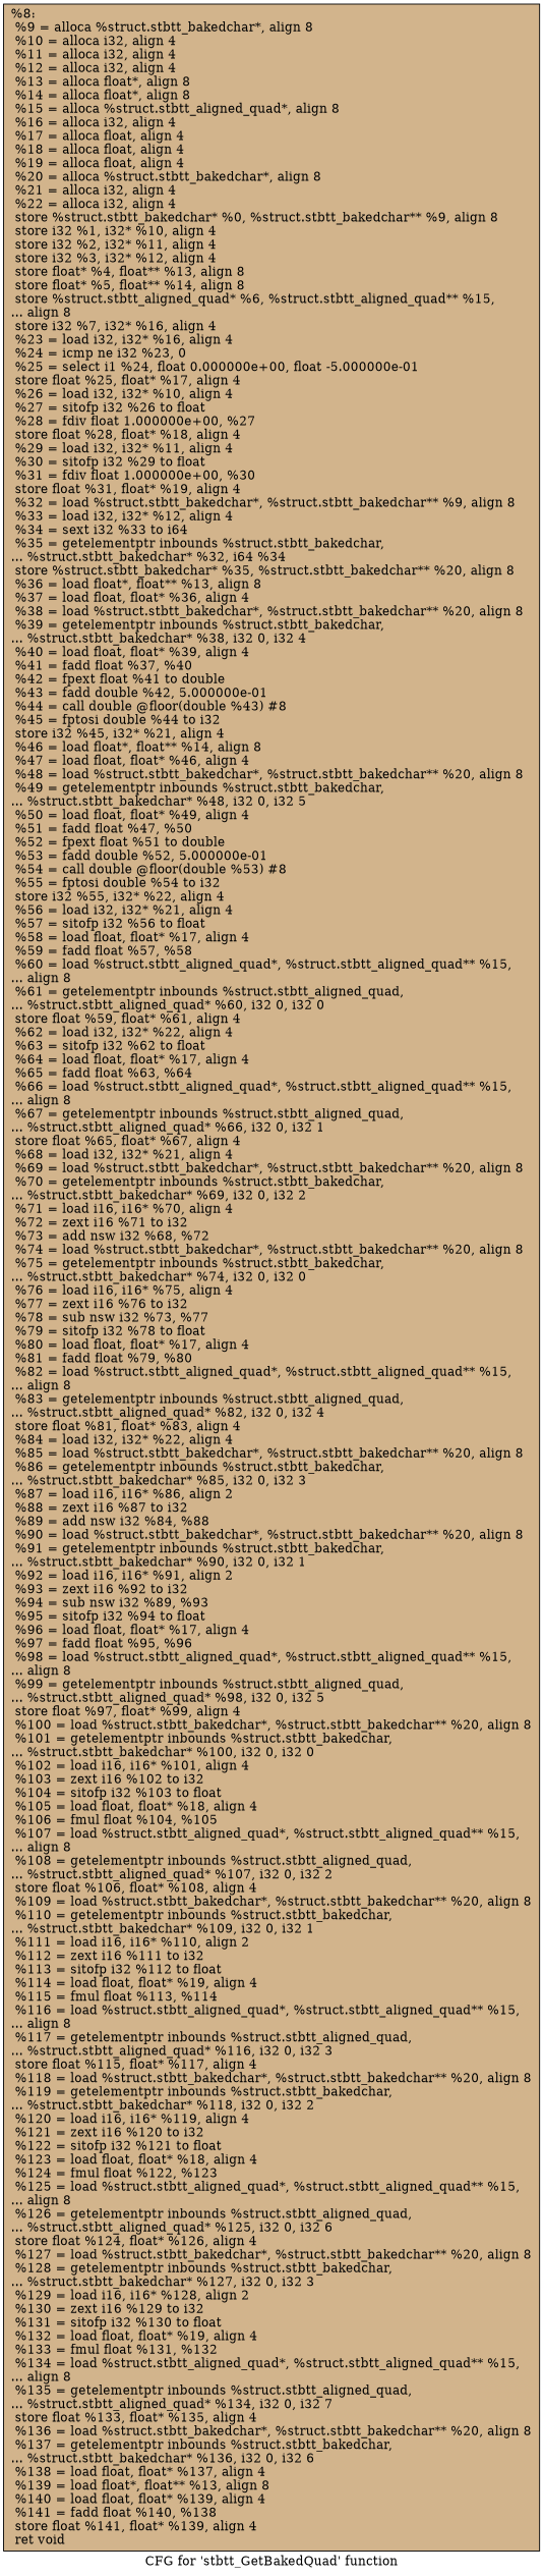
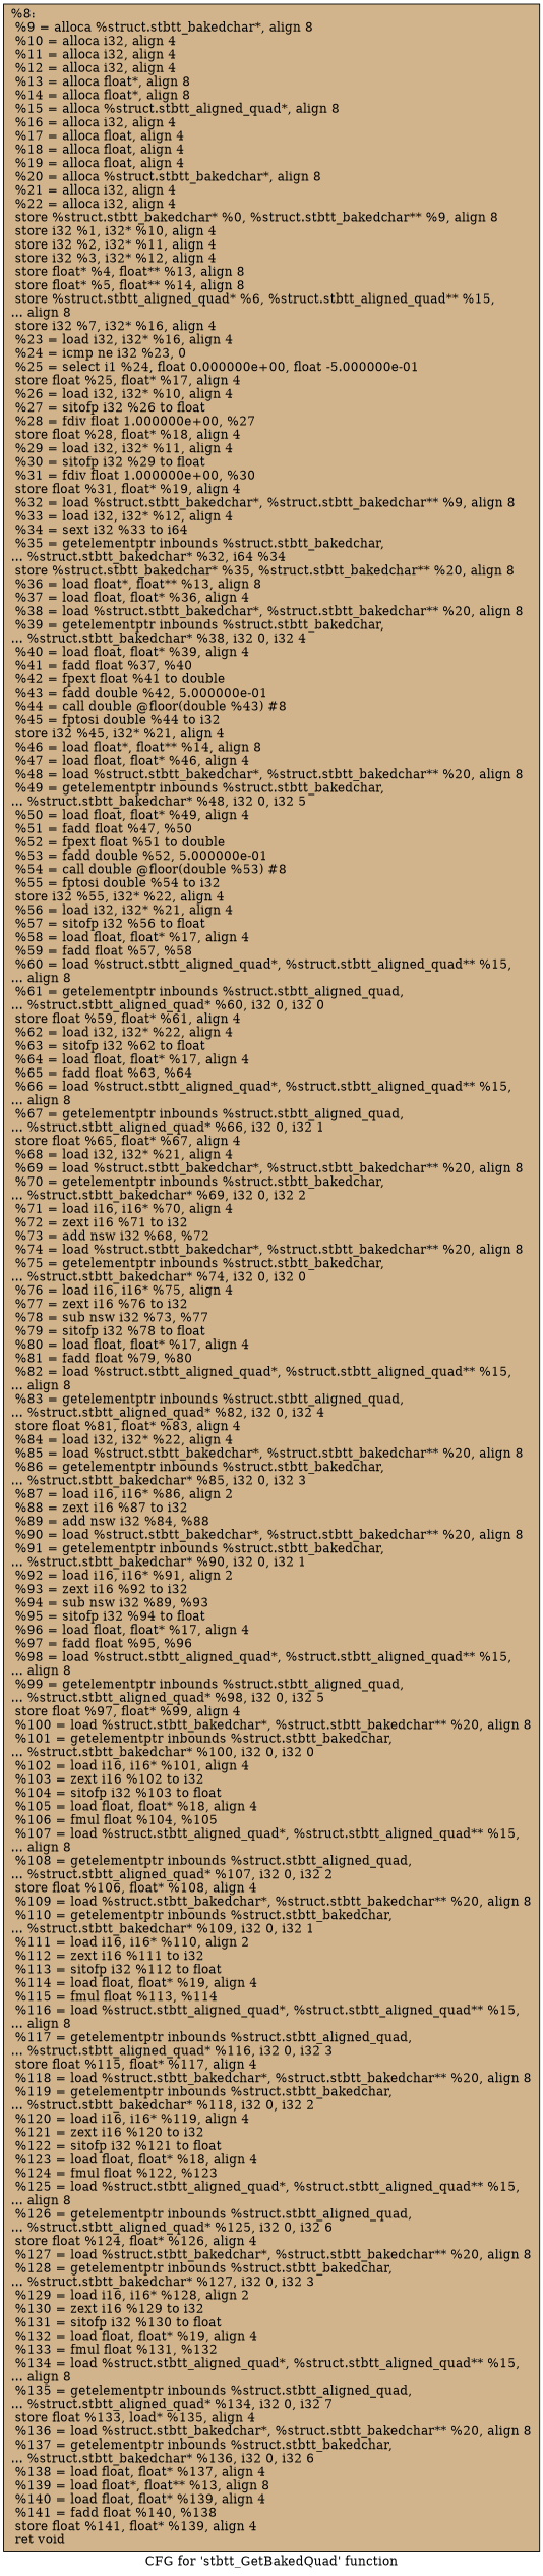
  digraph {
    label="CFG for 'stbtt_GetBakedQuad' function"
    rankdir=LR
-   n1 [label="{%8:\l  %9 = alloca %struct.stbtt_bakedchar*, align 8\l  %10 = alloca i32, align 4\l  %11 = alloca i32, align 4\l  %12 = alloca i32, align 4\l  %13 = alloca float*, align 8\l  %14 = alloca float*, align 8\l  %15 = alloca %struct.stbtt_aligned_quad*, align 8\l  %16 = alloca i32, align 4\l  %17 = alloca float, align 4\l  %18 = alloca float, align 4\l  %19 = alloca float, align 4\l  %20 = alloca %struct.stbtt_bakedchar*, align 8\l  %21 = alloca i32, align 4\l  %22 = alloca i32, align 4\l  store %struct.stbtt_bakedchar* %0, %struct.stbtt_bakedchar** %9, align 8\l  store i32 %1, i32* %10, align 4\l  store i32 %2, i32* %11, align 4\l  store i32 %3, i32* %12, align 4\l  store float* %4, float** %13, align 8\l  store float* %5, float** %14, align 8\l  store %struct.stbtt_aligned_quad* %6, %struct.stbtt_aligned_quad** %15,\l... align 8\l  store i32 %7, i32* %16, align 4\l  %23 = load i32, i32* %16, align 4\l  %24 = icmp ne i32 %23, 0\l  %25 = select i1 %24, float 0.000000e+00, float -5.000000e-01\l  store float %25, float* %17, align 4\l  %26 = load i32, i32* %10, align 4\l  %27 = sitofp i32 %26 to float\l  %28 = fdiv float 1.000000e+00, %27\l  store float %28, float* %18, align 4\l  %29 = load i32, i32* %11, align 4\l  %30 = sitofp i32 %29 to float\l  %31 = fdiv float 1.000000e+00, %30\l  store float %31, float* %19, align 4\l  %32 = load %struct.stbtt_bakedchar*, %struct.stbtt_bakedchar** %9, align 8\l  %33 = load i32, i32* %12, align 4\l  %34 = sext i32 %33 to i64\l  %35 = getelementptr inbounds %struct.stbtt_bakedchar,\l... %struct.stbtt_bakedchar* %32, i64 %34\l  store %struct.stbtt_bakedchar* %35, %struct.stbtt_bakedchar** %20, align 8\l  %36 = load float*, float** %13, align 8\l  %37 = load float, float* %36, align 4\l  %38 = load %struct.stbtt_bakedchar*, %struct.stbtt_bakedchar** %20, align 8\l  %39 = getelementptr inbounds %struct.stbtt_bakedchar,\l... %struct.stbtt_bakedchar* %38, i32 0, i32 4\l  %40 = load float, float* %39, align 4\l  %41 = fadd float %37, %40\l  %42 = fpext float %41 to double\l  %43 = fadd double %42, 5.000000e-01\l  %44 = call double @floor(double %43) #8\l  %45 = fptosi double %44 to i32\l  store i32 %45, i32* %21, align 4\l  %46 = load float*, float** %14, align 8\l  %47 = load float, float* %46, align 4\l  %48 = load %struct.stbtt_bakedchar*, %struct.stbtt_bakedchar** %20, align 8\l  %49 = getelementptr inbounds %struct.stbtt_bakedchar,\l... %struct.stbtt_bakedchar* %48, i32 0, i32 5\l  %50 = load float, float* %49, align 4\l  %51 = fadd float %47, %50\l  %52 = fpext float %51 to double\l  %53 = fadd double %52, 5.000000e-01\l  %54 = call double @floor(double %53) #8\l  %55 = fptosi double %54 to i32\l  store i32 %55, i32* %22, align 4\l  %56 = load i32, i32* %21, align 4\l  %57 = sitofp i32 %56 to float\l  %58 = load float, float* %17, align 4\l  %59 = fadd float %57, %58\l  %60 = load %struct.stbtt_aligned_quad*, %struct.stbtt_aligned_quad** %15,\l... align 8\l  %61 = getelementptr inbounds %struct.stbtt_aligned_quad,\l... %struct.stbtt_aligned_quad* %60, i32 0, i32 0\l  store float %59, float* %61, align 4\l  %62 = load i32, i32* %22, align 4\l  %63 = sitofp i32 %62 to float\l  %64 = load float, float* %17, align 4\l  %65 = fadd float %63, %64\l  %66 = load %struct.stbtt_aligned_quad*, %struct.stbtt_aligned_quad** %15,\l... align 8\l  %67 = getelementptr inbounds %struct.stbtt_aligned_quad,\l... %struct.stbtt_aligned_quad* %66, i32 0, i32 1\l  store float %65, float* %67, align 4\l  %68 = load i32, i32* %21, align 4\l  %69 = load %struct.stbtt_bakedchar*, %struct.stbtt_bakedchar** %20, align 8\l  %70 = getelementptr inbounds %struct.stbtt_bakedchar,\l... %struct.stbtt_bakedchar* %69, i32 0, i32 2\l  %71 = load i16, i16* %70, align 4\l  %72 = zext i16 %71 to i32\l  %73 = add nsw i32 %68, %72\l  %74 = load %struct.stbtt_bakedchar*, %struct.stbtt_bakedchar** %20, align 8\l  %75 = getelementptr inbounds %struct.stbtt_bakedchar,\l... %struct.stbtt_bakedchar* %74, i32 0, i32 0\l  %76 = load i16, i16* %75, align 4\l  %77 = zext i16 %76 to i32\l  %78 = sub nsw i32 %73, %77\l  %79 = sitofp i32 %78 to float\l  %80 = load float, float* %17, align 4\l  %81 = fadd float %79, %80\l  %82 = load %struct.stbtt_aligned_quad*, %struct.stbtt_aligned_quad** %15,\l... align 8\l  %83 = getelementptr inbounds %struct.stbtt_aligned_quad,\l... %struct.stbtt_aligned_quad* %82, i32 0, i32 4\l  store float %81, float* %83, align 4\l  %84 = load i32, i32* %22, align 4\l  %85 = load %struct.stbtt_bakedchar*, %struct.stbtt_bakedchar** %20, align 8\l  %86 = getelementptr inbounds %struct.stbtt_bakedchar,\l... %struct.stbtt_bakedchar* %85, i32 0, i32 3\l  %87 = load i16, i16* %86, align 2\l  %88 = zext i16 %87 to i32\l  %89 = add nsw i32 %84, %88\l  %90 = load %struct.stbtt_bakedchar*, %struct.stbtt_bakedchar** %20, align 8\l  %91 = getelementptr inbounds %struct.stbtt_bakedchar,\l... %struct.stbtt_bakedchar* %90, i32 0, i32 1\l  %92 = load i16, i16* %91, align 2\l  %93 = zext i16 %92 to i32\l  %94 = sub nsw i32 %89, %93\l  %95 = sitofp i32 %94 to float\l  %96 = load float, float* %17, align 4\l  %97 = fadd float %95, %96\l  %98 = load %struct.stbtt_aligned_quad*, %struct.stbtt_aligned_quad** %15,\l... align 8\l  %99 = getelementptr inbounds %struct.stbtt_aligned_quad,\l... %struct.stbtt_aligned_quad* %98, i32 0, i32 5\l  store float %97, float* %99, align 4\l  %100 = load %struct.stbtt_bakedchar*, %struct.stbtt_bakedchar** %20, align 8\l  %101 = getelementptr inbounds %struct.stbtt_bakedchar,\l... %struct.stbtt_bakedchar* %100, i32 0, i32 0\l  %102 = load i16, i16* %101, align 4\l  %103 = zext i16 %102 to i32\l  %104 = sitofp i32 %103 to float\l  %105 = load float, float* %18, align 4\l  %106 = fmul float %104, %105\l  %107 = load %struct.stbtt_aligned_quad*, %struct.stbtt_aligned_quad** %15,\l... align 8\l  %108 = getelementptr inbounds %struct.stbtt_aligned_quad,\l... %struct.stbtt_aligned_quad* %107, i32 0, i32 2\l  store float %106, float* %108, align 4\l  %109 = load %struct.stbtt_bakedchar*, %struct.stbtt_bakedchar** %20, align 8\l  %110 = getelementptr inbounds %struct.stbtt_bakedchar,\l... %struct.stbtt_bakedchar* %109, i32 0, i32 1\l  %111 = load i16, i16* %110, align 2\l  %112 = zext i16 %111 to i32\l  %113 = sitofp i32 %112 to float\l  %114 = load float, float* %19, align 4\l  %115 = fmul float %113, %114\l  %116 = load %struct.stbtt_aligned_quad*, %struct.stbtt_aligned_quad** %15,\l... align 8\l  %117 = getelementptr inbounds %struct.stbtt_aligned_quad,\l... %struct.stbtt_aligned_quad* %116, i32 0, i32 3\l  store float %115, float* %117, align 4\l  %118 = load %struct.stbtt_bakedchar*, %struct.stbtt_bakedchar** %20, align 8\l  %119 = getelementptr inbounds %struct.stbtt_bakedchar,\l... %struct.stbtt_bakedchar* %118, i32 0, i32 2\l  %120 = load i16, i16* %119, align 4\l  %121 = zext i16 %120 to i32\l  %122 = sitofp i32 %121 to float\l  %123 = load float, float* %18, align 4\l  %124 = fmul float %122, %123\l  %125 = load %struct.stbtt_aligned_quad*, %struct.stbtt_aligned_quad** %15,\l... align 8\l  %126 = getelementptr inbounds %struct.stbtt_aligned_quad,\l... %struct.stbtt_aligned_quad* %125, i32 0, i32 6\l  store float %124, float* %126, align 4\l  %127 = load %struct.stbtt_bakedchar*, %struct.stbtt_bakedchar** %20, align 8\l  %128 = getelementptr inbounds %struct.stbtt_bakedchar,\l... %struct.stbtt_bakedchar* %127, i32 0, i32 3\l  %129 = load i16, i16* %128, align 2\l  %130 = zext i16 %129 to i32\l  %131 = sitofp i32 %130 to float\l  %132 = load float, float* %19, align 4\l  %133 = fmul float %131, %132\l  %134 = load %struct.stbtt_aligned_quad*, %struct.stbtt_aligned_quad** %15,\l... align 8\l  %135 = getelementptr inbounds %struct.stbtt_aligned_quad,\l... %struct.stbtt_aligned_quad* %134, i32 0, i32 7\l  store float %133, float* %135, align 4\l  %136 = load %struct.stbtt_bakedchar*, %struct.stbtt_bakedchar** %20, align 8\l  %137 = getelementptr inbounds %struct.stbtt_bakedchar,\l... %struct.stbtt_bakedchar* %136, i32 0, i32 6\l  %138 = load float, float* %137, align 4\l  %139 = load float*, float** %13, align 8\l  %140 = load float, float* %139, align 4\l  %141 = fadd float %140, %138\l  store float %141, float* %139, align 4\l  ret void\l}" shape=record style=filled fillcolor=tan]
+   n1 [label="{%8:\l  %9 = alloca %struct.stbtt_bakedchar*, align 8\l  %10 = alloca i32, align 4\l  %11 = alloca i32, align 4\l  %12 = alloca i32, align 4\l  %13 = alloca float*, align 8\l  %14 = alloca float*, align 8\l  %15 = alloca %struct.stbtt_aligned_quad*, align 8\l  %16 = alloca i32, align 4\l  %17 = alloca float, align 4\l  %18 = alloca float, align 4\l  %19 = alloca float, align 4\l  %20 = alloca %struct.stbtt_bakedchar*, align 8\l  %21 = alloca i32, align 4\l  %22 = alloca i32, align 4\l  store %struct.stbtt_bakedchar* %0, %struct.stbtt_bakedchar** %9, align 8\l  store i32 %1, i32* %10, align 4\l  store i32 %2, i32* %11, align 4\l  store i32 %3, i32* %12, align 4\l  store float* %4, float** %13, align 8\l  store float* %5, float** %14, align 8\l  store %struct.stbtt_aligned_quad* %6, %struct.stbtt_aligned_quad** %15,\l... align 8\l  store i32 %7, i32* %16, align 4\l  %23 = load i32, i32* %16, align 4\l  %24 = icmp ne i32 %23, 0\l  %25 = select i1 %24, float 0.000000e+00, float -5.000000e-01\l  store float %25, float* %17, align 4\l  %26 = load i32, i32* %10, align 4\l  %27 = sitofp i32 %26 to float\l  %28 = fdiv float 1.000000e+00, %27\l  store float %28, float* %18, align 4\l  %29 = load i32, i32* %11, align 4\l  %30 = sitofp i32 %29 to float\l  %31 = fdiv float 1.000000e+00, %30\l  store float %31, float* %19, align 4\l  %32 = load %struct.stbtt_bakedchar*, %struct.stbtt_bakedchar** %9, align 8\l  %33 = load i32, i32* %12, align 4\l  %34 = sext i32 %33 to i64\l  %35 = getelementptr inbounds %struct.stbtt_bakedchar,\l... %struct.stbtt_bakedchar* %32, i64 %34\l  store %struct.stbtt_bakedchar* %35, %struct.stbtt_bakedchar** %20, align 8\l  %36 = load float*, float** %13, align 8\l  %37 = load float, float* %36, align 4\l  %38 = load %struct.stbtt_bakedchar*, %struct.stbtt_bakedchar** %20, align 8\l  %39 = getelementptr inbounds %struct.stbtt_bakedchar,\l... %struct.stbtt_bakedchar* %38, i32 0, i32 4\l  %40 = load float, float* %39, align 4\l  %41 = fadd float %37, %40\l  %42 = fpext float %41 to double\l  %43 = fadd double %42, 5.000000e-01\l  %44 = call double @floor(double %43) #8\l  %45 = fptosi double %44 to i32\l  store i32 %45, i32* %21, align 4\l  %46 = load float*, float** %14, align 8\l  %47 = load float, float* %46, align 4\l  %48 = load %struct.stbtt_bakedchar*, %struct.stbtt_bakedchar** %20, align 8\l  %49 = getelementptr inbounds %struct.stbtt_bakedchar,\l... %struct.stbtt_bakedchar* %48, i32 0, i32 5\l  %50 = load float, float* %49, align 4\l  %51 = fadd float %47, %50\l  %52 = fpext float %51 to double\l  %53 = fadd double %52, 5.000000e-01\l  %54 = call double @floor(double %53) #8\l  %55 = fptosi double %54 to i32\l  store i32 %55, i32* %22, align 4\l  %56 = load i32, i32* %21, align 4\l  %57 = sitofp i32 %56 to float\l  %58 = load float, float* %17, align 4\l  %59 = fadd float %57, %58\l  %60 = load %struct.stbtt_aligned_quad*, %struct.stbtt_aligned_quad** %15,\l... align 8\l  %61 = getelementptr inbounds %struct.stbtt_aligned_quad,\l... %struct.stbtt_aligned_quad* %60, i32 0, i32 0\l  store float %59, float* %61, align 4\l  %62 = load i32, i32* %22, align 4\l  %63 = sitofp i32 %62 to float\l  %64 = load float, float* %17, align 4\l  %65 = fadd float %63, %64\l  %66 = load %struct.stbtt_aligned_quad*, %struct.stbtt_aligned_quad** %15,\l... align 8\l  %67 = getelementptr inbounds %struct.stbtt_aligned_quad,\l... %struct.stbtt_aligned_quad* %66, i32 0, i32 1\l  store float %65, float* %67, align 4\l  %68 = load i32, i32* %21, align 4\l  %69 = load %struct.stbtt_bakedchar*, %struct.stbtt_bakedchar** %20, align 8\l  %70 = getelementptr inbounds %struct.stbtt_bakedchar,\l... %struct.stbtt_bakedchar* %69, i32 0, i32 2\l  %71 = load i16, i16* %70, align 4\l  %72 = zext i16 %71 to i32\l  %73 = add nsw i32 %68, %72\l  %74 = load %struct.stbtt_bakedchar*, %struct.stbtt_bakedchar** %20, align 8\l  %75 = getelementptr inbounds %struct.stbtt_bakedchar,\l... %struct.stbtt_bakedchar* %74, i32 0, i32 0\l  %76 = load i16, i16* %75, align 4\l  %77 = zext i16 %76 to i32\l  %78 = sub nsw i32 %73, %77\l  %79 = sitofp i32 %78 to float\l  %80 = load float, float* %17, align 4\l  %81 = fadd float %79, %80\l  %82 = load %struct.stbtt_aligned_quad*, %struct.stbtt_aligned_quad** %15,\l... align 8\l  %83 = getelementptr inbounds %struct.stbtt_aligned_quad,\l... %struct.stbtt_aligned_quad* %82, i32 0, i32 4\l  store float %81, float* %83, align 4\l  %84 = load i32, i32* %22, align 4\l  %85 = load %struct.stbtt_bakedchar*, %struct.stbtt_bakedchar** %20, align 8\l  %86 = getelementptr inbounds %struct.stbtt_bakedchar,\l... %struct.stbtt_bakedchar* %85, i32 0, i32 3\l  %87 = load i16, i16* %86, align 2\l  %88 = zext i16 %87 to i32\l  %89 = add nsw i32 %84, %88\l  %90 = load %struct.stbtt_bakedchar*, %struct.stbtt_bakedchar** %20, align 8\l  %91 = getelementptr inbounds %struct.stbtt_bakedchar,\l... %struct.stbtt_bakedchar* %90, i32 0, i32 1\l  %92 = load i16, i16* %91, align 2\l  %93 = zext i16 %92 to i32\l  %94 = sub nsw i32 %89, %93\l  %95 = sitofp i32 %94 to float\l  %96 = load float, float* %17, align 4\l  %97 = fadd float %95, %96\l  %98 = load %struct.stbtt_aligned_quad*, %struct.stbtt_aligned_quad** %15,\l... align 8\l  %99 = getelementptr inbounds %struct.stbtt_aligned_quad,\l... %struct.stbtt_aligned_quad* %98, i32 0, i32 5\l  store float %97, float* %99, align 4\l  %100 = load %struct.stbtt_bakedchar*, %struct.stbtt_bakedchar** %20, align 8\l  %101 = getelementptr inbounds %struct.stbtt_bakedchar,\l... %struct.stbtt_bakedchar* %100, i32 0, i32 0\l  %102 = load i16, i16* %101, align 4\l  %103 = zext i16 %102 to i32\l  %104 = sitofp i32 %103 to float\l  %105 = load float, float* %18, align 4\l  %106 = fmul float %104, %105\l  %107 = load %struct.stbtt_aligned_quad*, %struct.stbtt_aligned_quad** %15,\l... align 8\l  %108 = getelementptr inbounds %struct.stbtt_aligned_quad,\l... %struct.stbtt_aligned_quad* %107, i32 0, i32 2\l  store float %106, float* %108, align 4\l  %109 = load %struct.stbtt_bakedchar*, %struct.stbtt_bakedchar** %20, align 8\l  %110 = getelementptr inbounds %struct.stbtt_bakedchar,\l... %struct.stbtt_bakedchar* %109, i32 0, i32 1\l  %111 = load i16, i16* %110, align 2\l  %112 = zext i16 %111 to i32\l  %113 = sitofp i32 %112 to float\l  %114 = load float, float* %19, align 4\l  %115 = fmul float %113, %114\l  %116 = load %struct.stbtt_aligned_quad*, %struct.stbtt_aligned_quad** %15,\l... align 8\l  %117 = getelementptr inbounds %struct.stbtt_aligned_quad,\l... %struct.stbtt_aligned_quad* %116, i32 0, i32 3\l  store float %115, float* %117, align 4\l  %118 = load %struct.stbtt_bakedchar*, %struct.stbtt_bakedchar** %20, align 8\l  %119 = getelementptr inbounds %struct.stbtt_bakedchar,\l... %struct.stbtt_bakedchar* %118, i32 0, i32 2\l  %120 = load i16, i16* %119, align 4\l  %121 = zext i16 %120 to i32\l  %122 = sitofp i32 %121 to float\l  %123 = load float, float* %18, align 4\l  %124 = fmul float %122, %123\l  %125 = load %struct.stbtt_aligned_quad*, %struct.stbtt_aligned_quad** %15,\l... align 8\l  %126 = getelementptr inbounds %struct.stbtt_aligned_quad,\l... %struct.stbtt_aligned_quad* %125, i32 0, i32 6\l  store float %124, float* %126, align 4\l  %127 = load %struct.stbtt_bakedchar*, %struct.stbtt_bakedchar** %20, align 8\l  %128 = getelementptr inbounds %struct.stbtt_bakedchar,\l... %struct.stbtt_bakedchar* %127, i32 0, i32 3\l  %129 = load i16, i16* %128, align 2\l  %130 = zext i16 %129 to i32\l  %131 = sitofp i32 %130 to float\l  %132 = load float, float* %19, align 4\l  %133 = fmul float %131, %132\l  %134 = load %struct.stbtt_aligned_quad*, %struct.stbtt_aligned_quad** %15,\l... align 8\l  %135 = getelementptr inbounds %struct.stbtt_aligned_quad,\l... %struct.stbtt_aligned_quad* %134, i32 0, i32 7\l  store float %133, load* %135, align 4\l  %136 = load %struct.stbtt_bakedchar*, %struct.stbtt_bakedchar** %20, align 8\l  %137 = getelementptr inbounds %struct.stbtt_bakedchar,\l... %struct.stbtt_bakedchar* %136, i32 0, i32 6\l  %138 = load float, float* %137, align 4\l  %139 = load float*, float** %13, align 8\l  %140 = load float, float* %139, align 4\l  %141 = fadd float %140, %138\l  store float %141, float* %139, align 4\l  ret void\l}" shape=record style=filled fillcolor=tan]
  }
